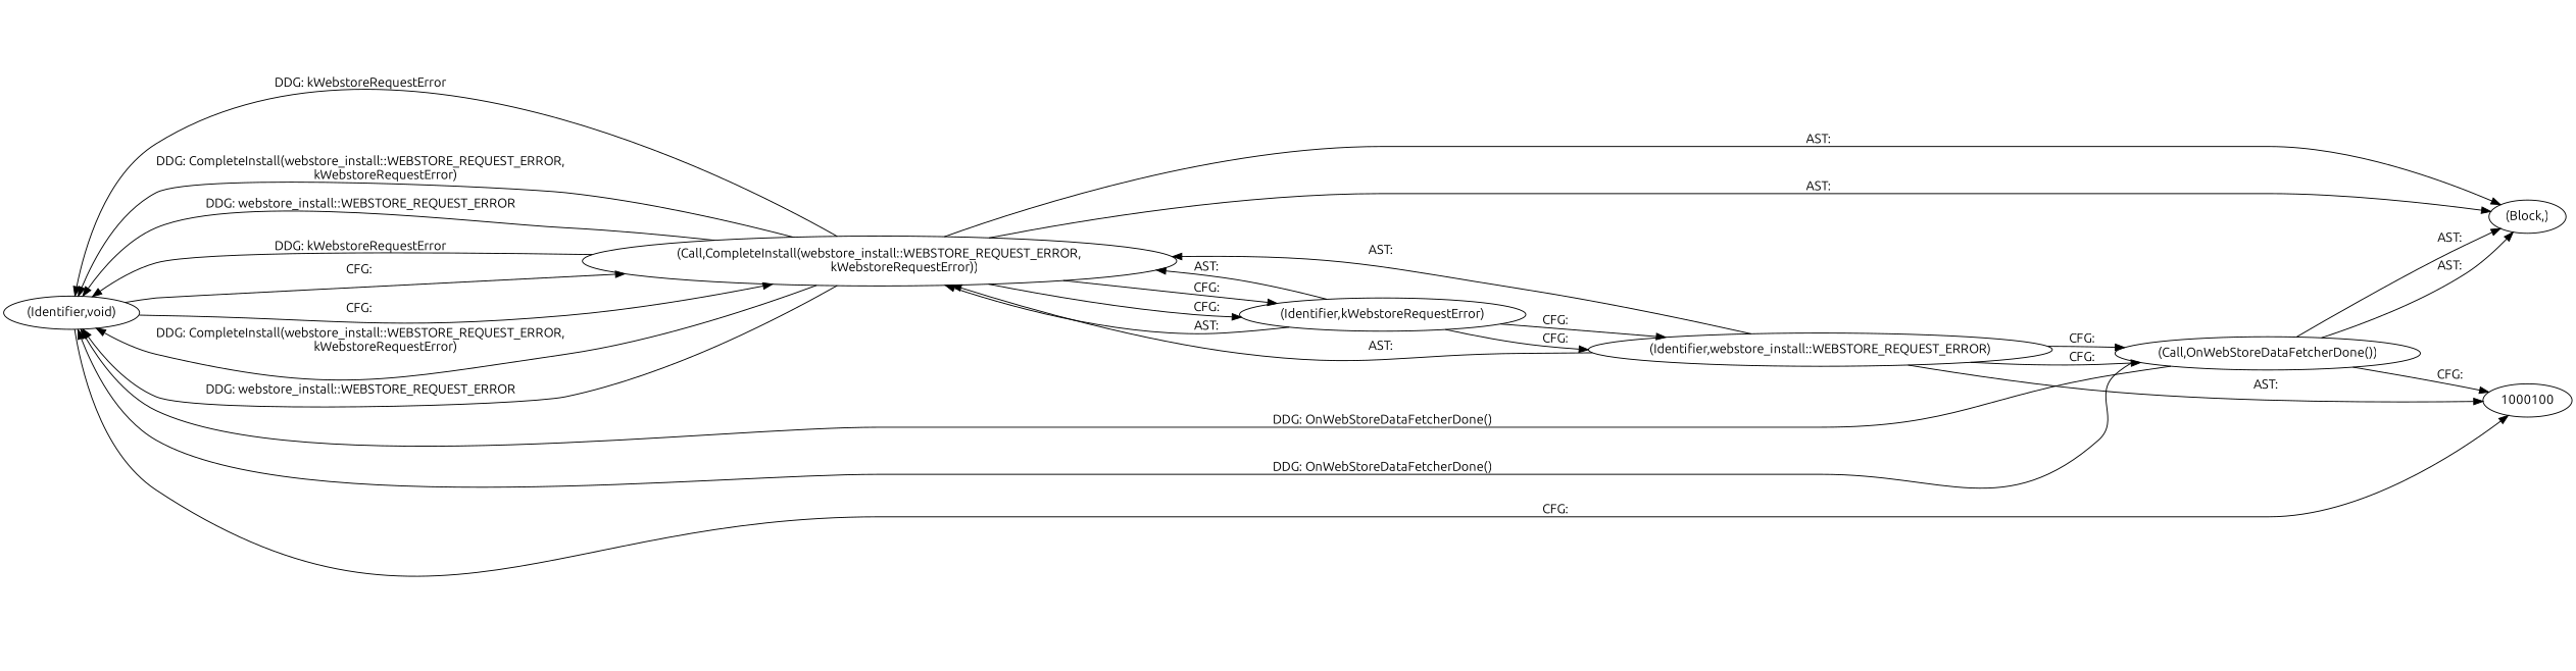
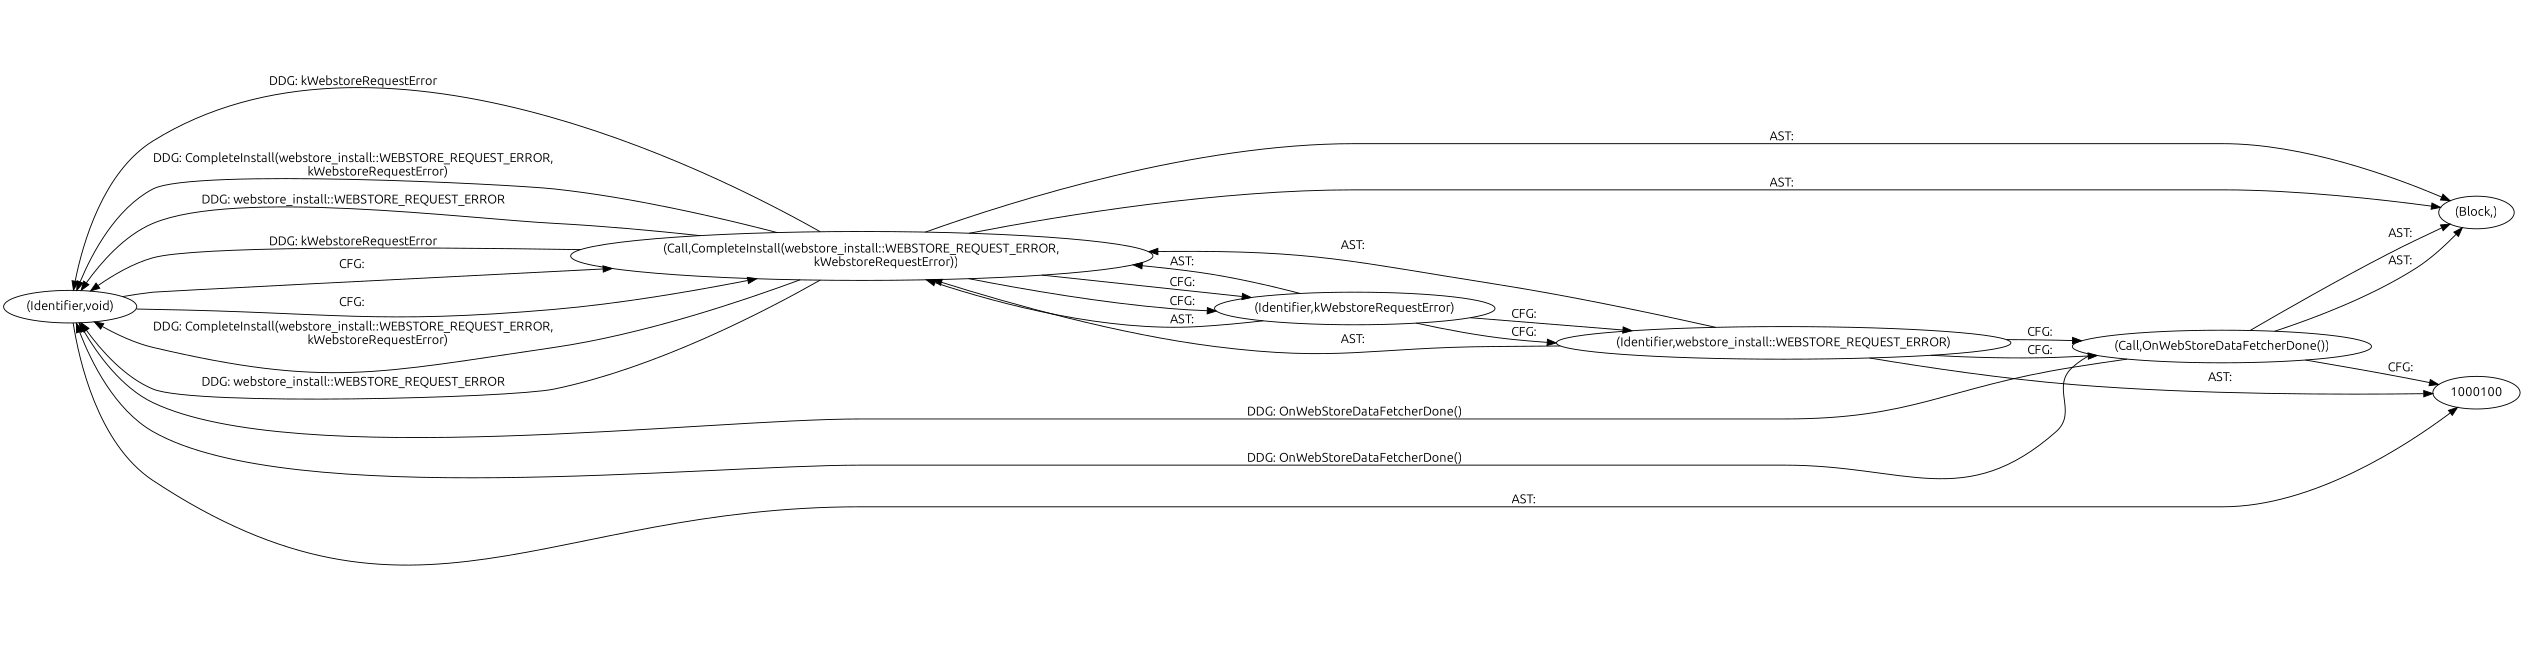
  digraph {
    fontname=Ubuntu
    rankdir=LR
    node [fontname=Ubuntu]
    edge [fontname=Ubuntu]
    n1 [label="(Identifier,void)"]
    n2 [label="(Call,CompleteInstall(webstore_install::WEBSTORE_REQUEST_ERROR,\n                  kWebstoreRequestError))"]
    1000100
    n4 [label="(Block,)"]
    n5 [label="(Identifier,kWebstoreRequestError)"]
    n6 [label="(Call,OnWebStoreDataFetcherDone())"]
    n7 [label="(Identifier,webstore_install::WEBSTORE_REQUEST_ERROR)"]
    n1 -> n2 [label="CFG: "]
    n1 -> n2 [label="CFG: "]
-   n1 -> 1000100 [label="CFG: "]
+   n1 -> 1000100 [label="AST: "]
    n2 -> n1 [label="DDG: CompleteInstall(webstore_install::WEBSTORE_REQUEST_ERROR,\n                  kWebstoreRequestError)"]
    n2 -> n1 [label="DDG: webstore_install::WEBSTORE_REQUEST_ERROR"]
    n2 -> n1 [label="DDG: kWebstoreRequestError"]
    n2 -> n1 [label="DDG: CompleteInstall(webstore_install::WEBSTORE_REQUEST_ERROR,\n                  kWebstoreRequestError)"]
    n2 -> n1 [label="DDG: webstore_install::WEBSTORE_REQUEST_ERROR"]
    n2 -> n1 [label="DDG: kWebstoreRequestError"]
    n2 -> n4 [label="AST: "]
    n2 -> n4 [label="AST: "]
    n2 -> n5 [label="CFG: "]
    n2 -> n5 [label="CFG: "]
    n5 -> n2 [label="AST: "]
    n5 -> n2 [label="AST: "]
    n5 -> n7 [label="CFG: "]
    n5 -> n7 [label="CFG: "]
    n6 -> n1 [label="DDG: OnWebStoreDataFetcherDone()"]
    n6 -> n1 [label="DDG: OnWebStoreDataFetcherDone()"]
    n6 -> 1000100 [label="CFG: "]
    n6 -> n4 [label="AST: "]
    n6 -> n4 [label="AST: "]
    n7 -> n2 [label="AST: "]
    n7 -> n2 [label="AST: "]
    n7 -> 1000100 [label="AST: "]
    n7 -> n6 [label="CFG: "]
    n7 -> n6 [label="CFG: "]
  }
